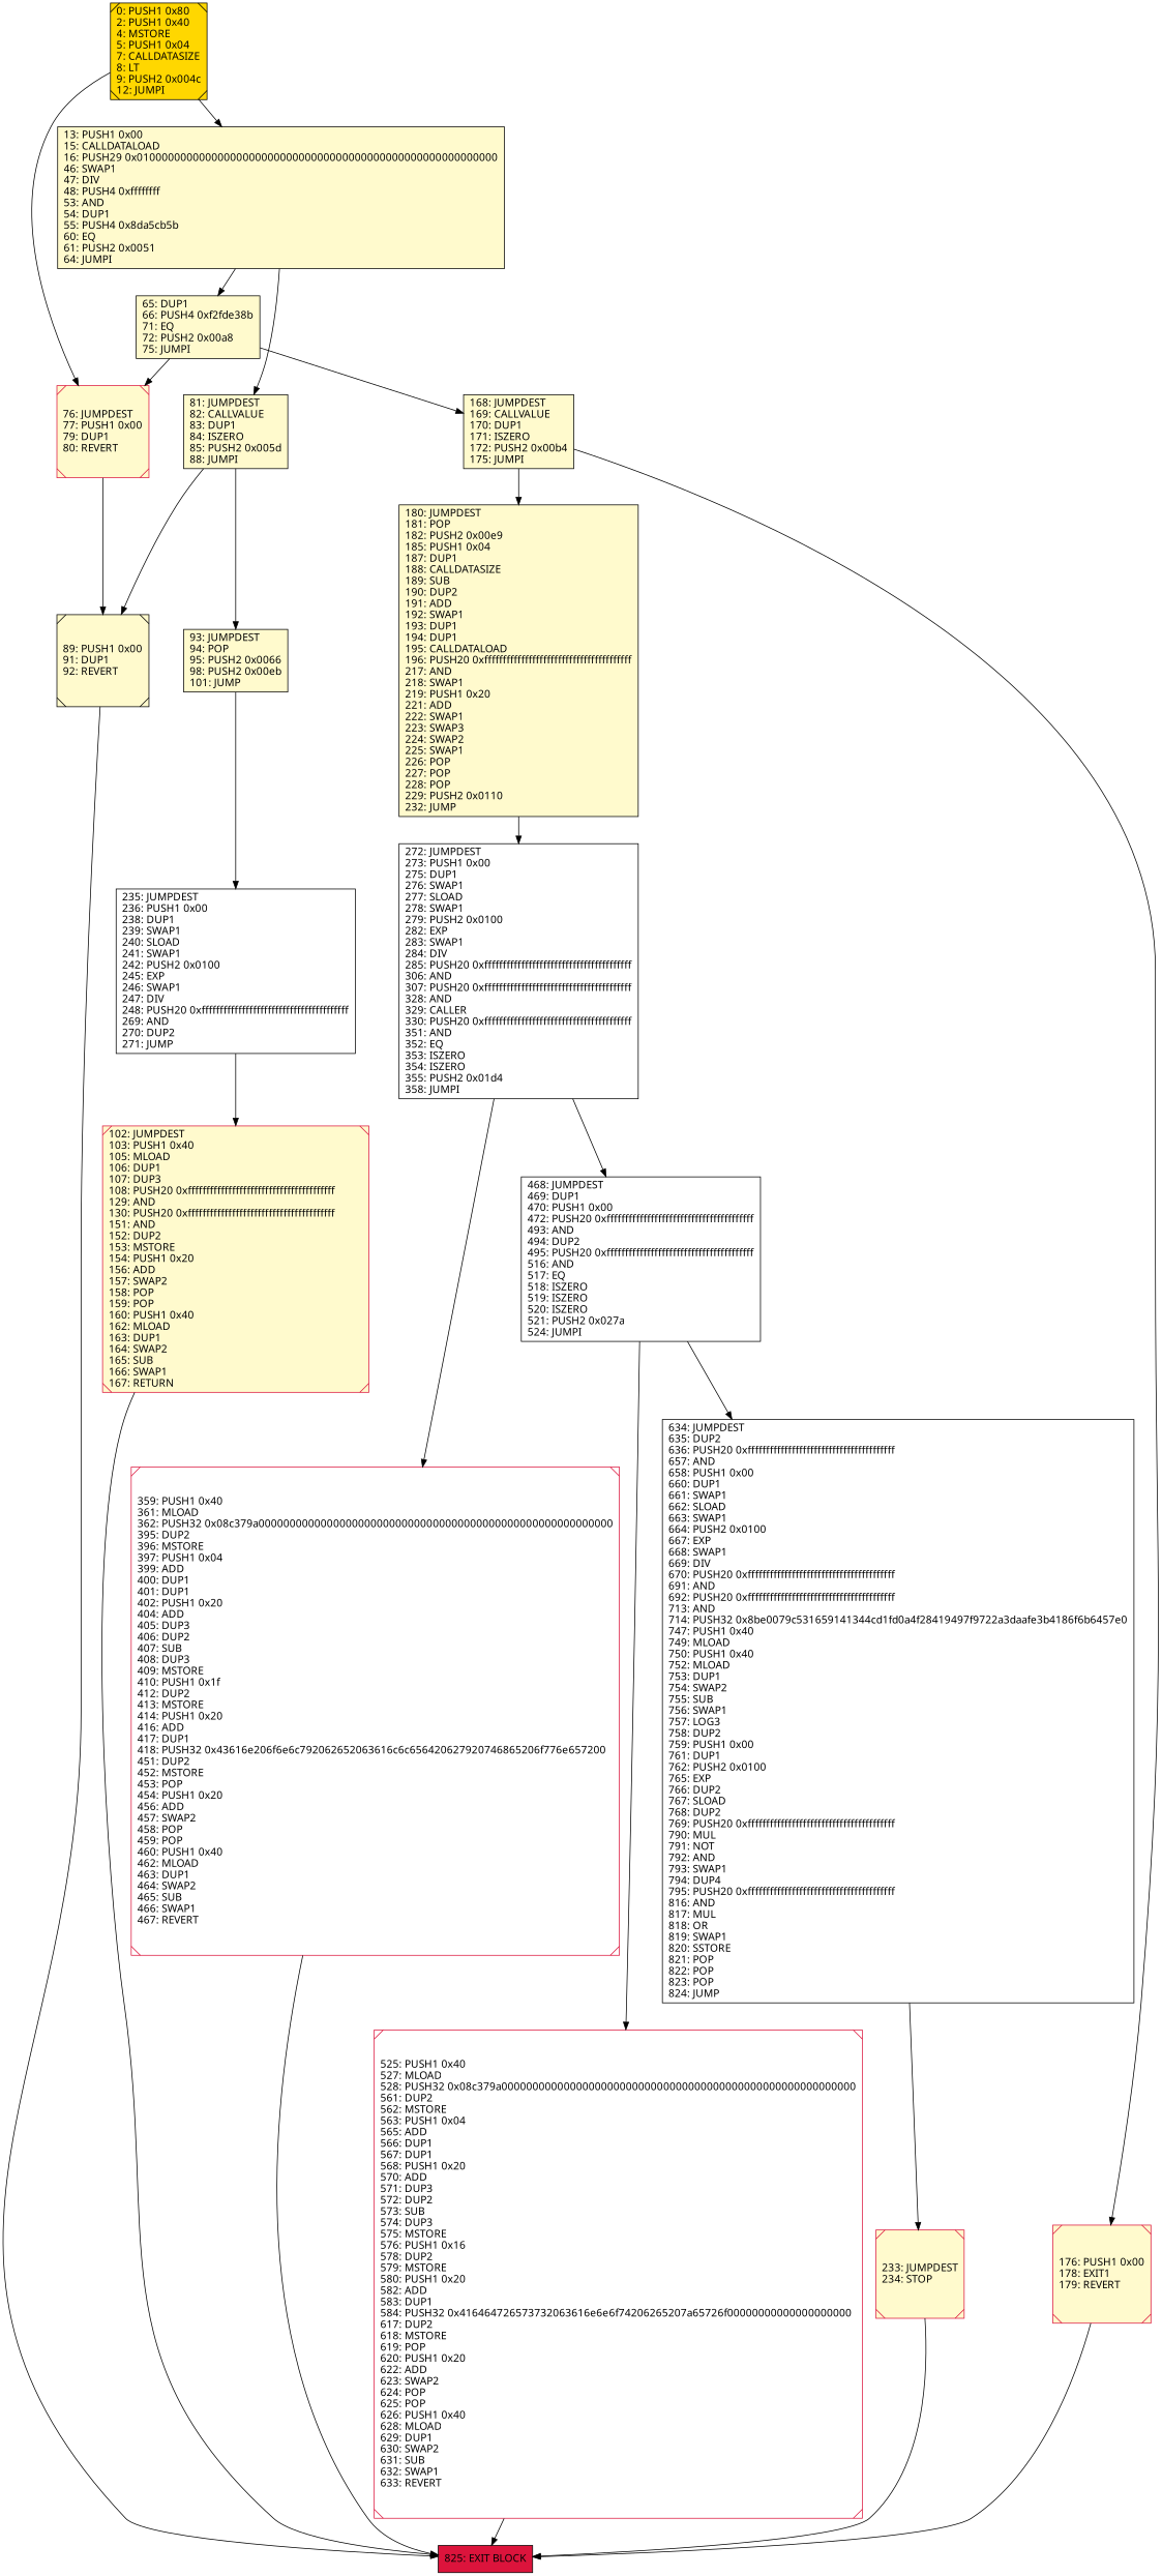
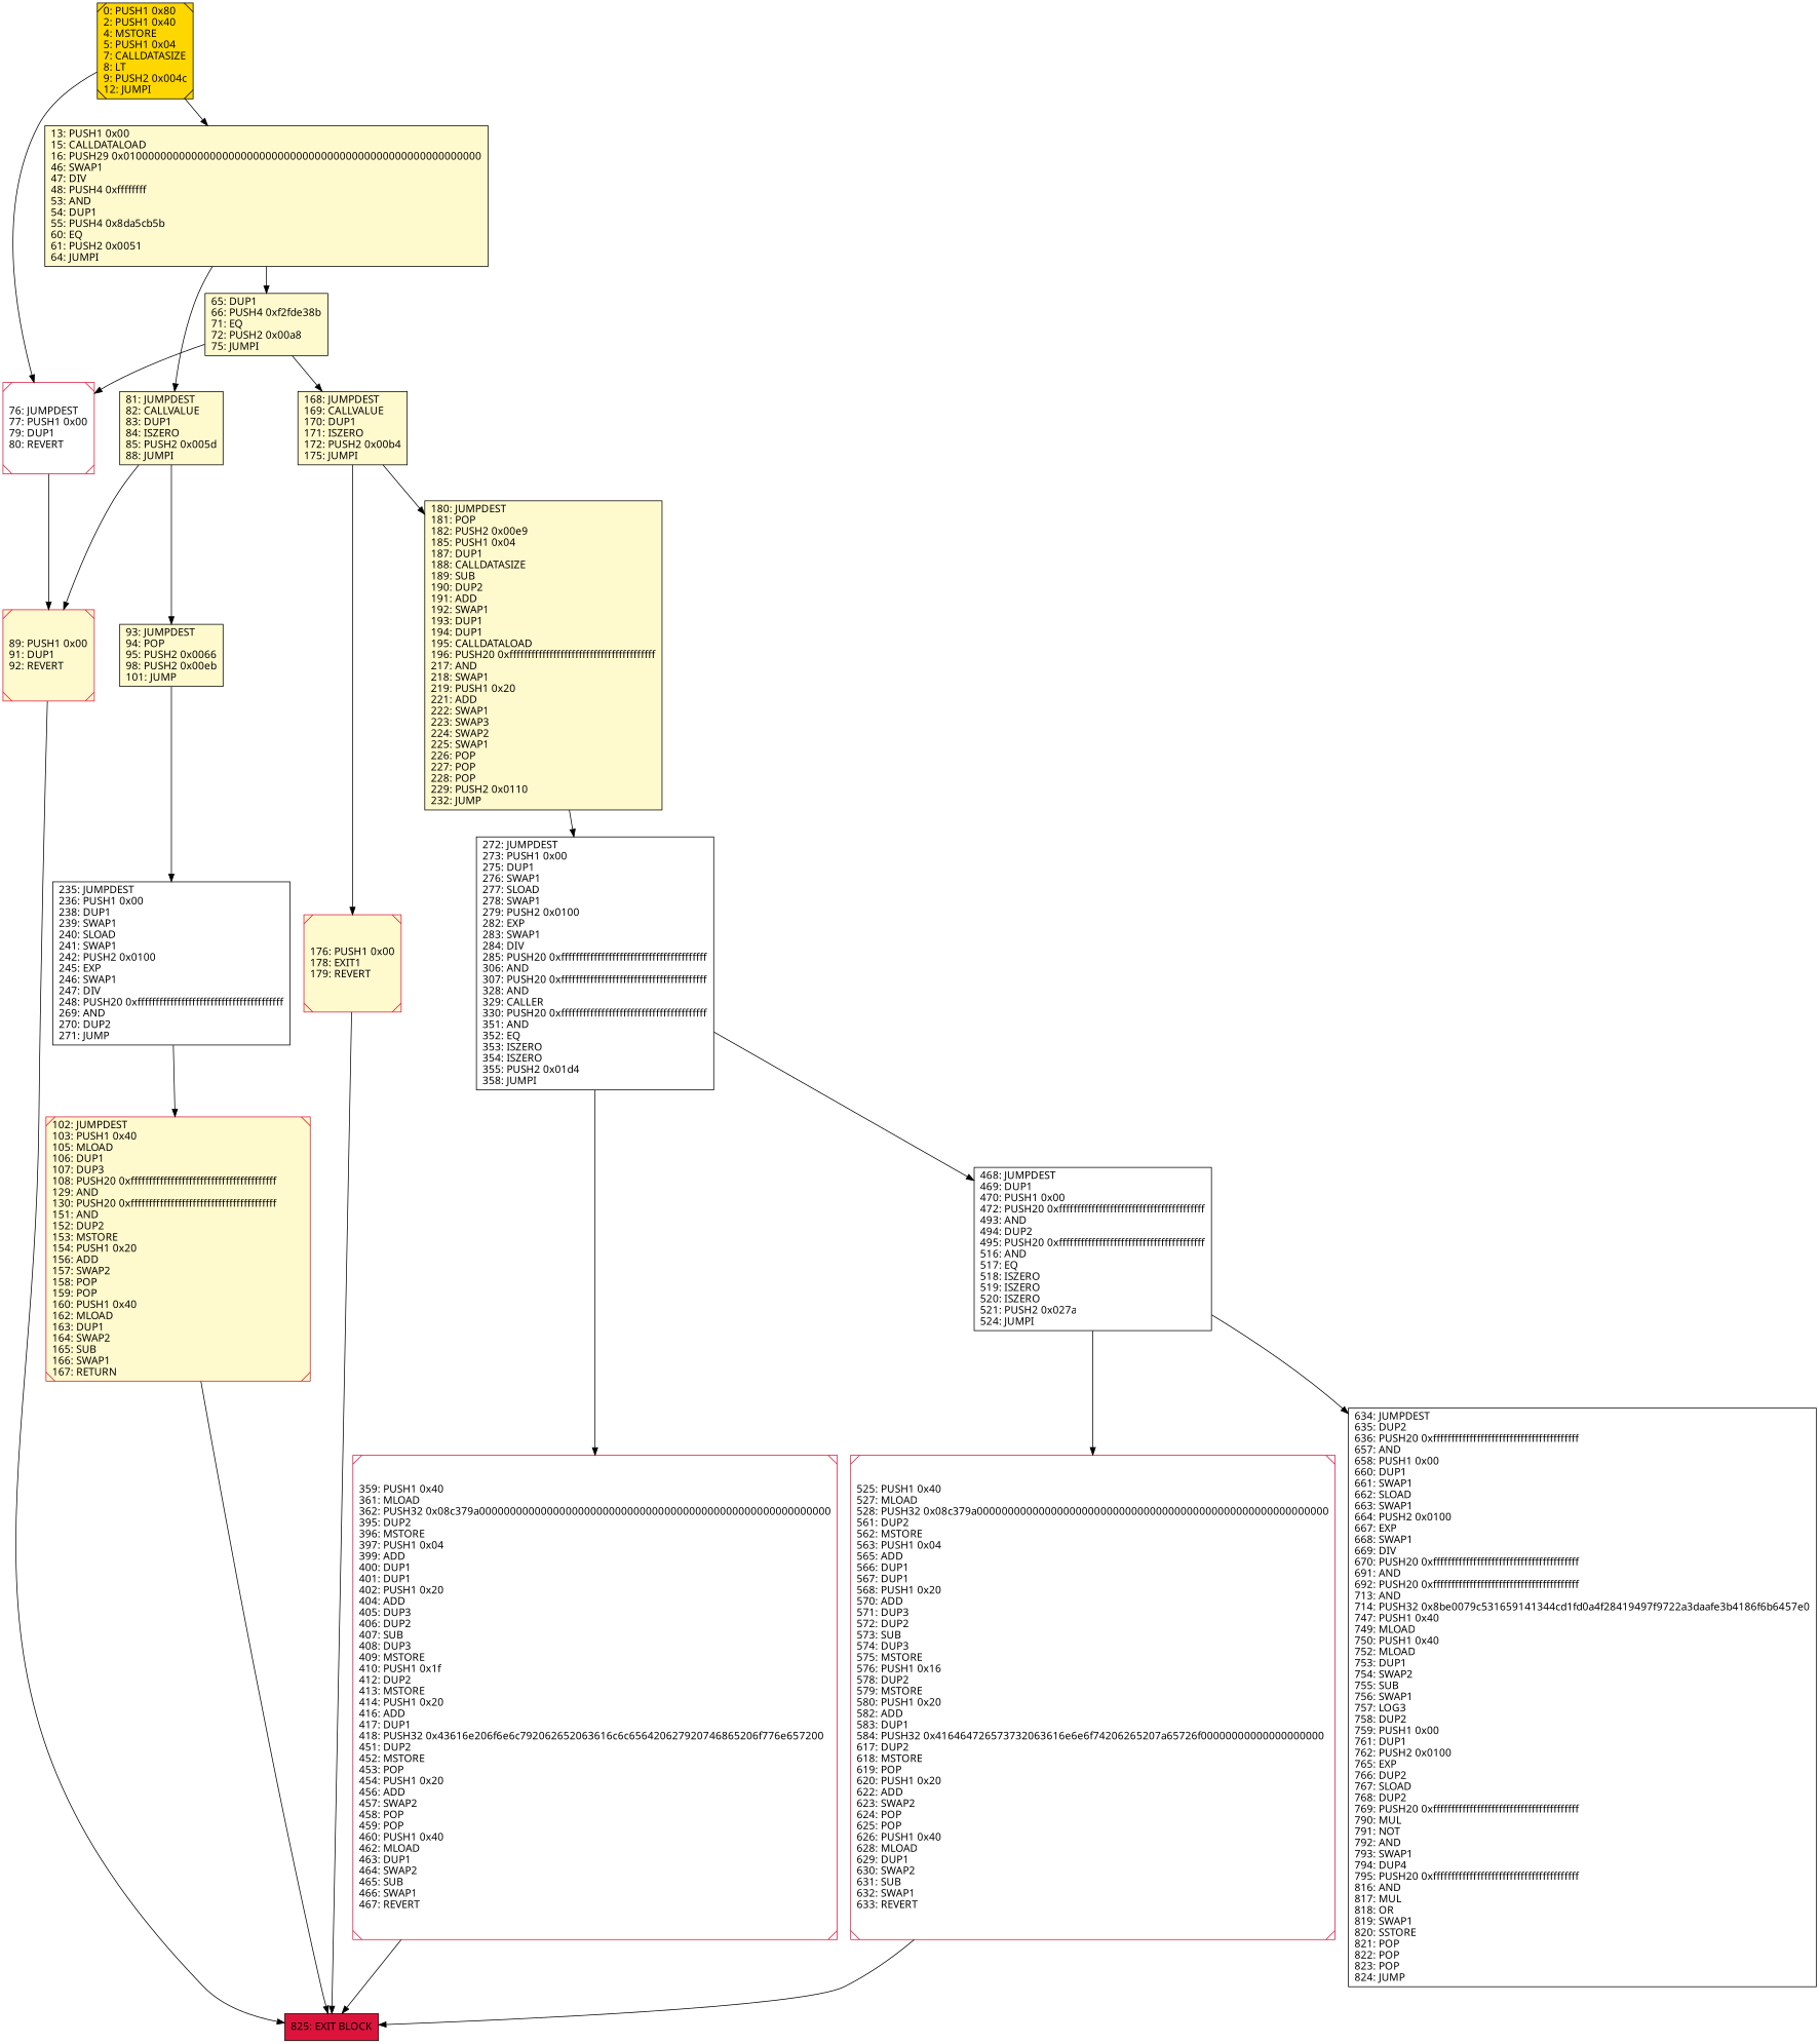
  digraph {
    fontname="Noto Sans"
    rankdir=UD
    node [color=black fillcolor=lemonchiffon fontcolor=black fontname="Noto Sans" shape=box style=filled]
    edge [fontname="Noto Sans"]
    n1 [color=crimson fillcolor=white label="525: PUSH1 0x40\l527: MLOAD\l528: PUSH32 0x08c379a000000000000000000000000000000000000000000000000000000000\l561: DUP2\l562: MSTORE\l563: PUSH1 0x04\l565: ADD\l566: DUP1\l567: DUP1\l568: PUSH1 0x20\l570: ADD\l571: DUP3\l572: DUP2\l573: SUB\l574: DUP3\l575: MSTORE\l576: PUSH1 0x16\l578: DUP2\l579: MSTORE\l580: PUSH1 0x20\l582: ADD\l583: DUP1\l584: PUSH32 0x416464726573732063616e6e6f74206265207a65726f00000000000000000000\l617: DUP2\l618: MSTORE\l619: POP\l620: PUSH1 0x20\l622: ADD\l623: SWAP2\l624: POP\l625: POP\l626: PUSH1 0x40\l628: MLOAD\l629: DUP1\l630: SWAP2\l631: SUB\l632: SWAP1\l633: REVERT\l" shape=Msquare]
    n2 [fillcolor=crimson label="825: EXIT BLOCK\l"]
    n3 [color=crimson fillcolor=white label="359: PUSH1 0x40\l361: MLOAD\l362: PUSH32 0x08c379a000000000000000000000000000000000000000000000000000000000\l395: DUP2\l396: MSTORE\l397: PUSH1 0x04\l399: ADD\l400: DUP1\l401: DUP1\l402: PUSH1 0x20\l404: ADD\l405: DUP3\l406: DUP2\l407: SUB\l408: DUP3\l409: MSTORE\l410: PUSH1 0x1f\l412: DUP2\l413: MSTORE\l414: PUSH1 0x20\l416: ADD\l417: DUP1\l418: PUSH32 0x43616e206f6e6c792062652063616c6c656420627920746865206f776e657200\l451: DUP2\l452: MSTORE\l453: POP\l454: PUSH1 0x20\l456: ADD\l457: SWAP2\l458: POP\l459: POP\l460: PUSH1 0x40\l462: MLOAD\l463: DUP1\l464: SWAP2\l465: SUB\l466: SWAP1\l467: REVERT\l" shape=Msquare]
    n4 [label="65: DUP1\l66: PUSH4 0xf2fde38b\l71: EQ\l72: PUSH2 0x00a8\l75: JUMPI\l"]
-   n5 [color=crimson label="76: JUMPDEST\l77: PUSH1 0x00\l79: DUP1\l80: REVERT\l" shape=Msquare]
+   n5 [color=crimson fillcolor=white label="76: JUMPDEST\l77: PUSH1 0x00\l79: DUP1\l80: REVERT\l" shape=Msquare]
    n6 [label="168: JUMPDEST\l169: CALLVALUE\l170: DUP1\l171: ISZERO\l172: PUSH2 0x00b4\l175: JUMPI\l"]
-   n7 [label="89: PUSH1 0x00\l91: DUP1\l92: REVERT\l" shape=Msquare]
+   n7 [color=crimson label="89: PUSH1 0x00\l91: DUP1\l92: REVERT\l" shape=Msquare]
    n8 [label="180: JUMPDEST\l181: POP\l182: PUSH2 0x00e9\l185: PUSH1 0x04\l187: DUP1\l188: CALLDATASIZE\l189: SUB\l190: DUP2\l191: ADD\l192: SWAP1\l193: DUP1\l194: DUP1\l195: CALLDATALOAD\l196: PUSH20 0xffffffffffffffffffffffffffffffffffffffff\l217: AND\l218: SWAP1\l219: PUSH1 0x20\l221: ADD\l222: SWAP1\l223: SWAP3\l224: SWAP2\l225: SWAP1\l226: POP\l227: POP\l228: POP\l229: PUSH2 0x0110\l232: JUMP\l"]
    n9 [color=crimson label="176: PUSH1 0x00\l178: EXIT1\l179: REVERT\l" shape=Msquare]
    n10 [label="13: PUSH1 0x00\l15: CALLDATALOAD\l16: PUSH29 0x0100000000000000000000000000000000000000000000000000000000\l46: SWAP1\l47: DIV\l48: PUSH4 0xffffffff\l53: AND\l54: DUP1\l55: PUSH4 0x8da5cb5b\l60: EQ\l61: PUSH2 0x0051\l64: JUMPI\l"]
    n11 [label="81: JUMPDEST\l82: CALLVALUE\l83: DUP1\l84: ISZERO\l85: PUSH2 0x005d\l88: JUMPI\l"]
    n12 [label="93: JUMPDEST\l94: POP\l95: PUSH2 0x0066\l98: PUSH2 0x00eb\l101: JUMP\l"]
    n13 [fillcolor=gold label="0: PUSH1 0x80\l2: PUSH1 0x40\l4: MSTORE\l5: PUSH1 0x04\l7: CALLDATASIZE\l8: LT\l9: PUSH2 0x004c\l12: JUMPI\l" shape=Msquare]
    n14 [fillcolor=white label="235: JUMPDEST\l236: PUSH1 0x00\l238: DUP1\l239: SWAP1\l240: SLOAD\l241: SWAP1\l242: PUSH2 0x0100\l245: EXP\l246: SWAP1\l247: DIV\l248: PUSH20 0xffffffffffffffffffffffffffffffffffffffff\l269: AND\l270: DUP2\l271: JUMP\l"]
    n15 [fillcolor=white label="272: JUMPDEST\l273: PUSH1 0x00\l275: DUP1\l276: SWAP1\l277: SLOAD\l278: SWAP1\l279: PUSH2 0x0100\l282: EXP\l283: SWAP1\l284: DIV\l285: PUSH20 0xffffffffffffffffffffffffffffffffffffffff\l306: AND\l307: PUSH20 0xffffffffffffffffffffffffffffffffffffffff\l328: AND\l329: CALLER\l330: PUSH20 0xffffffffffffffffffffffffffffffffffffffff\l351: AND\l352: EQ\l353: ISZERO\l354: ISZERO\l355: PUSH2 0x01d4\l358: JUMPI\l"]
    n16 [fillcolor=white label="468: JUMPDEST\l469: DUP1\l470: PUSH1 0x00\l472: PUSH20 0xffffffffffffffffffffffffffffffffffffffff\l493: AND\l494: DUP2\l495: PUSH20 0xffffffffffffffffffffffffffffffffffffffff\l516: AND\l517: EQ\l518: ISZERO\l519: ISZERO\l520: ISZERO\l521: PUSH2 0x027a\l524: JUMPI\l"]
    n17 [fillcolor=white label="634: JUMPDEST\l635: DUP2\l636: PUSH20 0xffffffffffffffffffffffffffffffffffffffff\l657: AND\l658: PUSH1 0x00\l660: DUP1\l661: SWAP1\l662: SLOAD\l663: SWAP1\l664: PUSH2 0x0100\l667: EXP\l668: SWAP1\l669: DIV\l670: PUSH20 0xffffffffffffffffffffffffffffffffffffffff\l691: AND\l692: PUSH20 0xffffffffffffffffffffffffffffffffffffffff\l713: AND\l714: PUSH32 0x8be0079c531659141344cd1fd0a4f28419497f9722a3daafe3b4186f6b6457e0\l747: PUSH1 0x40\l749: MLOAD\l750: PUSH1 0x40\l752: MLOAD\l753: DUP1\l754: SWAP2\l755: SUB\l756: SWAP1\l757: LOG3\l758: DUP2\l759: PUSH1 0x00\l761: DUP1\l762: PUSH2 0x0100\l765: EXP\l766: DUP2\l767: SLOAD\l768: DUP2\l769: PUSH20 0xffffffffffffffffffffffffffffffffffffffff\l790: MUL\l791: NOT\l792: AND\l793: SWAP1\l794: DUP4\l795: PUSH20 0xffffffffffffffffffffffffffffffffffffffff\l816: AND\l817: MUL\l818: OR\l819: SWAP1\l820: SSTORE\l821: POP\l822: POP\l823: POP\l824: JUMP\l"]
    n18 [color=crimson label="102: JUMPDEST\l103: PUSH1 0x40\l105: MLOAD\l106: DUP1\l107: DUP3\l108: PUSH20 0xffffffffffffffffffffffffffffffffffffffff\l129: AND\l130: PUSH20 0xffffffffffffffffffffffffffffffffffffffff\l151: AND\l152: DUP2\l153: MSTORE\l154: PUSH1 0x20\l156: ADD\l157: SWAP2\l158: POP\l159: POP\l160: PUSH1 0x40\l162: MLOAD\l163: DUP1\l164: SWAP2\l165: SUB\l166: SWAP1\l167: RETURN\l" shape=Msquare]
-   n19 [color=crimson label="233: JUMPDEST\l234: STOP\l" shape=Msquare]
    n1 -> n2
    n3 -> n2
    n4 -> n5
    n4 -> n6
    n5 -> n7
    n6 -> n8
    n6 -> n9
    n7 -> n2
    n8 -> n15
    n9 -> n2
    n10 -> n4
    n10 -> n11
    n11 -> n7
    n11 -> n12
    n12 -> n14
    n13 -> n5
    n13 -> n10
    n14 -> n18
    n15 -> n3
    n15 -> n16
    n16 -> n1
    n16 -> n17
-   n17 -> n19
    n18 -> n2
-   n19 -> n2
  }
